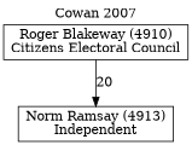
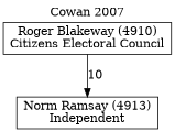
  digraph {
    label="Cowan 2007"
    labelloc=t
    mclimit=10
    node [shape=box]
    n1 [label="Norm Ramsay (4913)\nIndependent"]
    n2 [label="Roger Blakeway (4910)\nCitizens Electoral Council"]
-   n2 -> n1 [label=20]
+   n2 -> n1 [label=10]
  }
